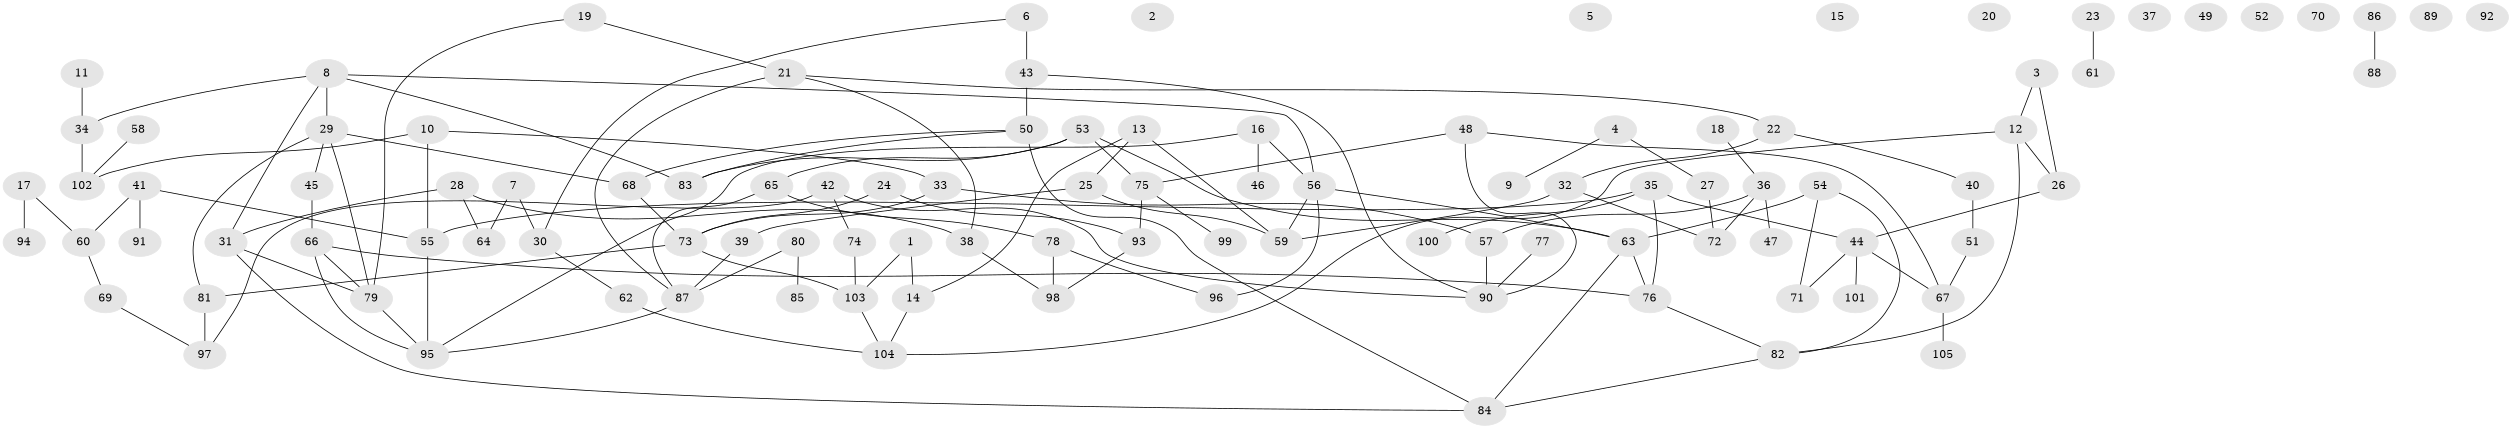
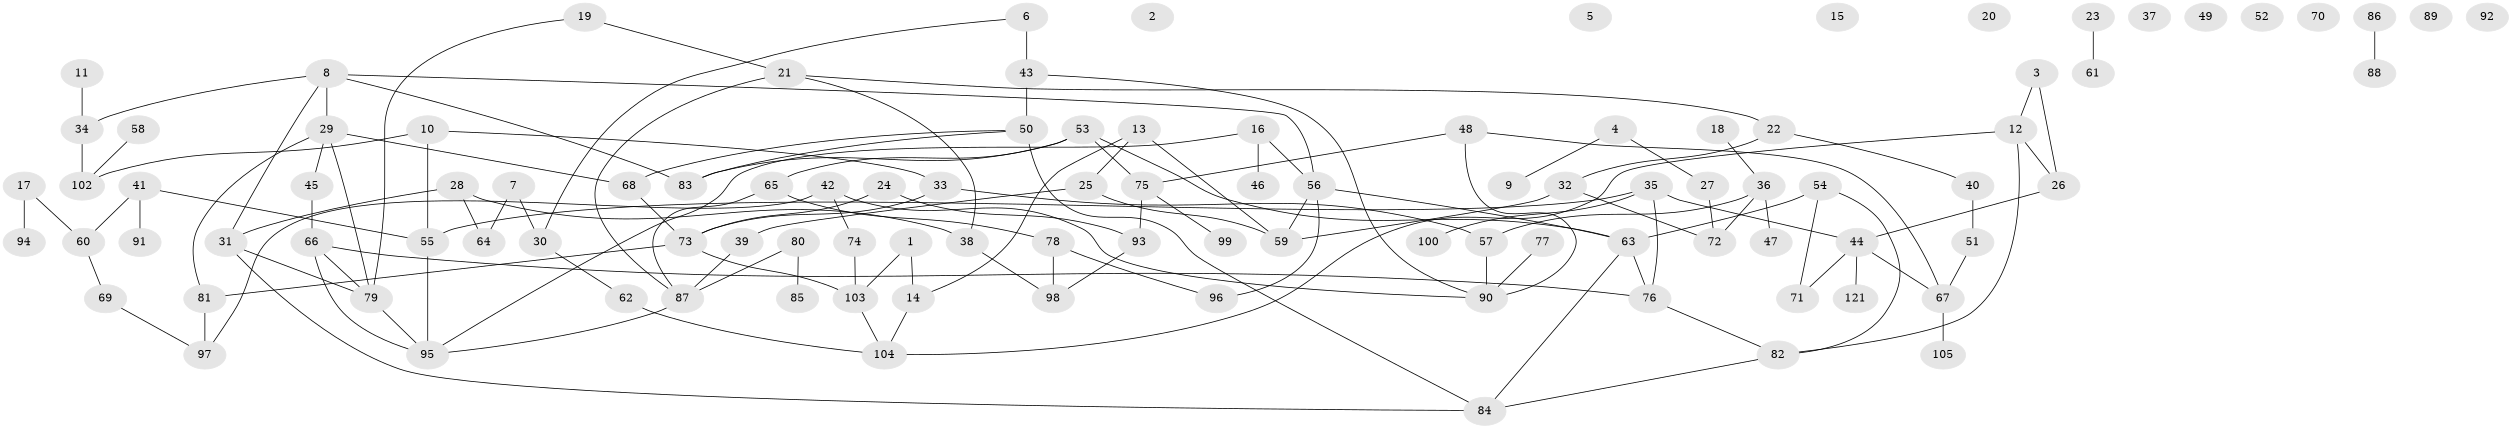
  graph {
    node [color=gray90 style=filled]
    1
    14
    103
    104
    2
    3
    12
    26
    82
    44
    4
    9
    27
    72
    5
    6
    30
    43
    62
    90
    50
    7
    64
    8
    29
    31
    34
    56
    83
    79
    45
    68
    81
    84
    102
    59
    63
    96
    10
    33
    55
    73
    57
    95
    11
    13
    25
    39
    15
    16
    46
    17
    60
    94
    69
    18
    36
    47
    19
    21
    22
    38
    87
    20
    32
    40
    98
    51
    23
    61
    24
    93
    67
    71
-   101
+   101 [label=121]
    74
    28
    66
    97
    35
    76
    100
    37
    41
    91
    42
    105
    48
    75
    53
    65
    49
    52
    78
    99
    54
    58
    70
    77
    80
    85
    86
    88
    89
    92
    1 -- 14
    1 -- 103
    14 -- 104
    103 -- 104
    3 -- 12
    3 -- 26
    12 -- 104
    12 -- 26
    12 -- 82
    26 -- 44
    82 -- 84
    44 -- 67
    44 -- 71
    44 -- 101
    4 -- 9
    4 -- 27
    27 -- 72
    6 -- 30
    6 -- 43
    30 -- 62
    43 -- 90
    43 -- 50
    62 -- 104
    50 -- 83
    50 -- 68
    50 -- 84
    7 -- 30
    7 -- 64
    8 -- 29
    8 -- 31
    8 -- 34
    8 -- 56
    8 -- 83
    29 -- 79
    29 -- 45
    29 -- 68
    29 -- 81
    31 -- 79
    31 -- 84
    34 -- 102
    56 -- 59
    56 -- 63
    56 -- 96
    79 -- 95
    45 -- 66
    68 -- 73
    81 -- 97
    63 -- 84
    63 -- 76
    10 -- 102
    10 -- 33
    10 -- 55
    33 -- 73
    33 -- 57
    55 -- 95
    73 -- 103
    73 -- 81
    57 -- 90
    11 -- 34
    13 -- 14
    13 -- 59
    13 -- 25
    25 -- 59
    25 -- 39
    39 -- 87
    16 -- 56
    16 -- 95
    16 -- 46
    17 -- 60
    17 -- 94
    60 -- 69
    69 -- 97
    18 -- 36
    36 -- 72
    36 -- 57
    36 -- 47
    19 -- 79
    19 -- 21
    21 -- 22
    21 -- 38
    21 -- 87
    22 -- 32
    22 -- 40
    38 -- 98
    87 -- 95
    32 -- 72
    32 -- 59
    40 -- 51
    51 -- 67
    23 -- 61
    24 -- 73
    24 -- 93
    93 -- 98
    67 -- 105
    74 -- 103
    28 -- 64
    28 -- 31
    28 -- 38
    66 -- 79
    66 -- 95
    66 -- 76
    35 -- 44
    35 -- 55
    35 -- 76
    35 -- 100
    76 -- 82
    41 -- 55
    41 -- 60
    41 -- 91
    42 -- 90
    42 -- 74
    42 -- 97
    48 -- 90
    48 -- 67
    48 -- 75
    75 -- 93
    75 -- 99
    53 -- 83
    53 -- 63
    53 -- 75
    53 -- 65
    65 -- 87
    65 -- 78
    78 -- 96
    78 -- 98
    54 -- 82
    54 -- 63
    54 -- 71
    58 -- 102
    77 -- 90
    80 -- 87
    80 -- 85
    86 -- 88
  }
